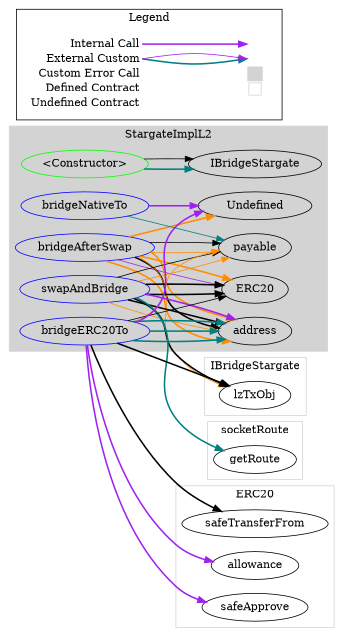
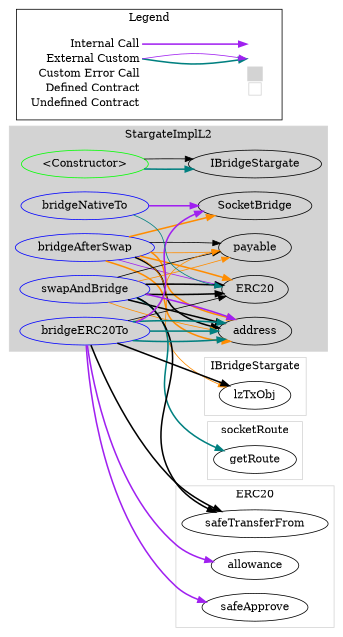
  digraph {
    compound=true
    rankdir=LR
    edge [color=black style=bold]
    n1 [color=green label="<Constructor>"]
    n2 [color=blue label=bridgeAfterSwap]
    n3 [color=blue label=swapAndBridge]
    n4 [color=blue label=bridgeERC20To]
    n5 [color=blue label=bridgeNativeTo]
    n6 [label=IBridgeStargate]
    n7 [label=payable]
    n8 [label=ERC20]
    n9 [label=address]
-   n10 [label=Undefined]
+   n10 [label=SocketBridge]
    n11 [label=lzTxObj]
    n12 [label=getRoute]
    n13 [label=safeTransferFrom]
    n14 [label=allowance]
    n15 [label=safeApprove]
    n16 [label=<<table border="0" cellpadding="2" cellspacing="0" cellborder="0">   <tr><td align="right" port="i1">Internal Call</td></tr>   <tr><td align="right" port="i2">External Custom</td></tr>   <tr><td align="right" port="i2">Custom Error Call</td></tr>   <tr><td align="right" port="i3">Defined Contract</td></tr>   <tr><td align="right" port="i4">Undefined Contract</td></tr>   </table>> shape=plaintext]
    n17 [label=<<table border="0" cellpadding="2" cellspacing="0" cellborder="0">   <tr><td port="i1">&nbsp;&nbsp;&nbsp;</td></tr>   <tr><td port="i2">&nbsp;&nbsp;&nbsp;</td></tr>   <tr><td port="i3" bgcolor="lightgray">&nbsp;&nbsp;&nbsp;</td></tr>   <tr><td port="i4">     <table border="1" cellborder="0" cellspacing="0" cellpadding="7" color="lightgray">       <tr>        <td></td>       </tr>      </table>   </td></tr>   </table>> shape=plaintext]
    subgraph cluster_1 {
      bgcolor=lightgray
      color=lightgray
      label=StargateImplL2
      style=filled
      n1
      n2
      n3
      n4
      n5
      n6
      n7
      n8
      n9
      n10
    }
    subgraph cluster_2 {
      color=lightgray
      label=IBridgeStargate
      n11
    }
    subgraph cluster_3 {
      color=lightgray
      label=socketRoute
      n12
    }
    subgraph cluster_4 {
      color=lightgray
      label=ERC20
      n13
      n14
      n15
    }
    subgraph cluster_5 {
      label=Legend
      n16
      n17
    }
    n1 -> n6 [color=teal]
    n1 -> n6 [style=solid]
    n2 -> n7 [color=darkorange style=solid]
    n2 -> n7 [style=solid]
    n2 -> n8 [color=purple style=solid]
    n2 -> n8 [color=darkorange]
    n2 -> n9 [color=darkorange]
    n2 -> n9
    n2 -> n9 [color=darkorange]
    n2 -> n10 [color=darkorange]
    n2 -> n11 [color=darkorange style=solid]
    n3 -> n7 [color=darkorange style=solid]
    n3 -> n7 [style=solid]
    n3 -> n8
    n3 -> n8
    n3 -> n9 [color=darkorange style=solid]
    n3 -> n9
    n3 -> n9 [color=purple]
-   n3 -> n11
+   n3 -> n13
    n3 -> n12 [color=teal]
    n4 -> n7 [color=darkorange style=solid]
    n4 -> n8 [style=solid]
    n4 -> n9 [color=teal]
    n4 -> n9 [color=teal]
    n4 -> n9 [color=teal]
    n4 -> n10 [color=purple]
    n4 -> n11
    n4 -> n13
    n4 -> n14 [color=purple]
    n4 -> n15 [color=purple]
-   n5 -> n7 [color=teal style=solid]
+   n5 -> n8 [color=teal style=solid]
    n5 -> n10 [color=purple]
    n16 -> n17 [color=purple headport="i1:w" tailport="i1:e"]
    n16 -> n17 [color=teal headport="i2:w" tailport="i2:e"]
    n16 -> n17 [color=purple headport="i2:w" style=solid tailport="i2:e"]
  }
